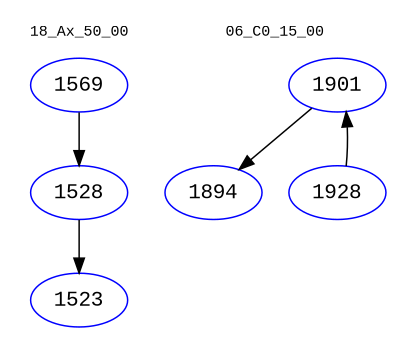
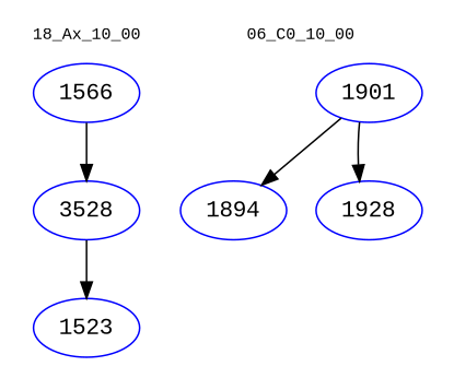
  digraph {
    fontname="Liberation Mono"
    node [color=blue fontname="Liberation Mono"]
    edge [color=black fontname="Liberation Mono"]
-   n1 [label=1528]
+   n1 [label=3528]
    n2 [label=1523]
-   n3 [label=1569]
+   n3 [label=1566]
    n4 [label=1901]
    n5 [label=1894]
    n6 [label=1928]
    subgraph cluster_1 {
      color=white
      fontsize=10
-     label="18_Ax_50_00"
+     label="18_Ax_10_00"
      n1
      n2
      n3
    }
    subgraph cluster_2 {
      color=white
      fontsize=10
-     label="06_C0_15_00"
+     label="06_C0_10_00"
      n4
      n5
      n6
    }
    n1 -> n2
    n3 -> n1
    n4 -> n5
-   n6 -> n4
+   n4 -> n6
  }
